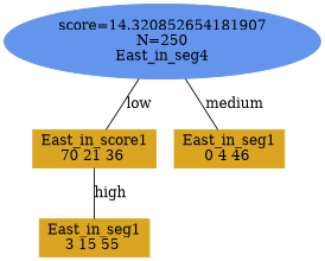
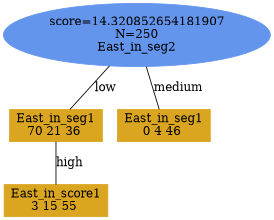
  digraph {
    node [color=goldenrod shape=box style=filled]
    edge [dir=none]
-   n1 [color=cornflowerblue label="score=14.320852654181907\nN=250\nEast_in_seg4" shape=ellipse]
-   n2 [label="East_in_score1\n70 21 36 "]
+   n1 [color=cornflowerblue label="score=14.320852654181907\nN=250\nEast_in_seg2" shape=ellipse]
+   n2 [label="East_in_seg1\n70 21 36 "]
    n3 [label="East_in_seg1\n0 4 46 "]
-   n4 [label="East_in_seg1\n3 15 55 "]
+   n4 [label="East_in_score1\n3 15 55 "]
    subgraph sub_1 {
      rank=same
      n1
    }
    subgraph sub_2 {
      rank=same
      n2
    }
    subgraph sub_3 {
      rank=same
      n3
    }
    subgraph sub_4 {
      rank=same
      n4
    }
    n1 -> n2 [label=low]
    n1 -> n3 [label=medium]
    n2 -> n4 [label=high]
  }
